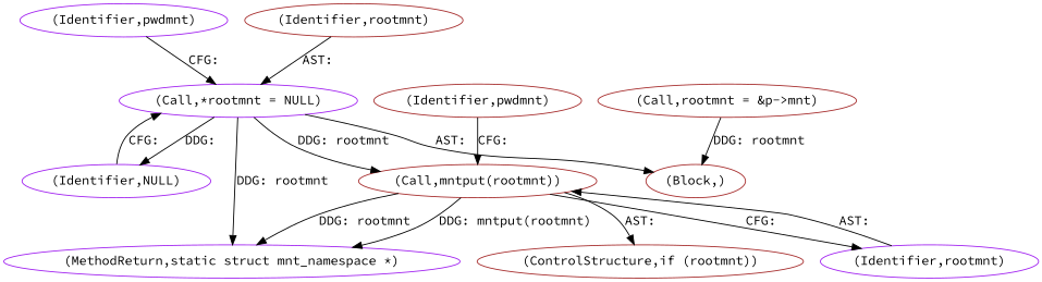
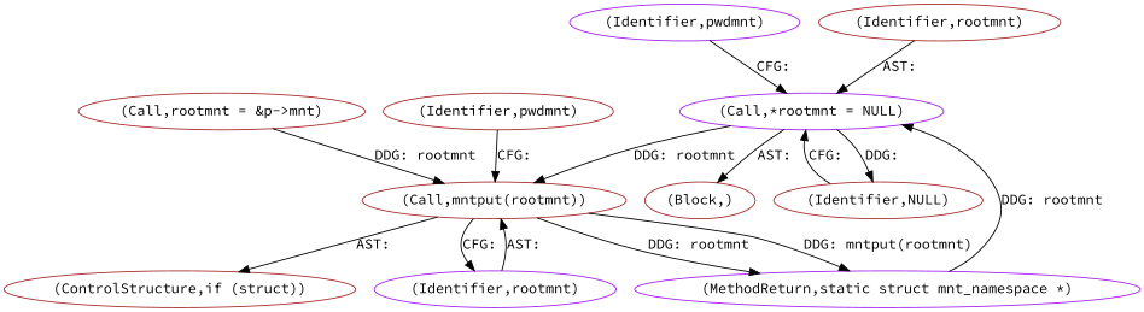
  digraph {
    fontname="Source Code Pro"
    node [color=brown fontname="Source Code Pro"]
    edge [fontname="Source Code Pro"]
    n1 [color=purple label="(Call,*rootmnt = NULL)"]
    n2 [label="(Call,mntput(rootmnt))"]
-   n3 [color=purple label="(Identifier,NULL)"]
+   n3 [label="(Identifier,NULL)"]
    n4 [label="(Block,)"]
    n5 [color=purple label="(MethodReturn,static struct mnt_namespace *)"]
-   n6 [label="(ControlStructure,if (rootmnt))"]
+   n6 [label="(ControlStructure,if (struct))"]
    n7 [color=purple label="(Identifier,rootmnt)"]
    n8 [label="(Call,rootmnt = &p->mnt)"]
    n9 [color=purple label="(Identifier,pwdmnt)"]
    n10 [label="(Identifier,pwdmnt)"]
    n11 [label="(Identifier,rootmnt)"]
    n1 -> n2 [label="DDG: rootmnt"]
    n1 -> n3 [label="DDG: "]
    n1 -> n4 [label="AST: "]
-   n1 -> n5 [label="DDG: rootmnt"]
+   n5 -> n1 [label="DDG: rootmnt"]
    n2 -> n5 [label="DDG: mntput(rootmnt)"]
    n2 -> n5 [label="DDG: rootmnt"]
    n2 -> n6 [label="AST: "]
    n2 -> n7 [label="CFG: "]
    n3 -> n1 [label="CFG: "]
    n7 -> n2 [label="AST: "]
-   n8 -> n4 [label="DDG: rootmnt"]
+   n8 -> n2 [label="DDG: rootmnt"]
    n9 -> n1 [label="CFG: "]
    n10 -> n2 [label="CFG: "]
    n11 -> n1 [label="AST: "]
  }
